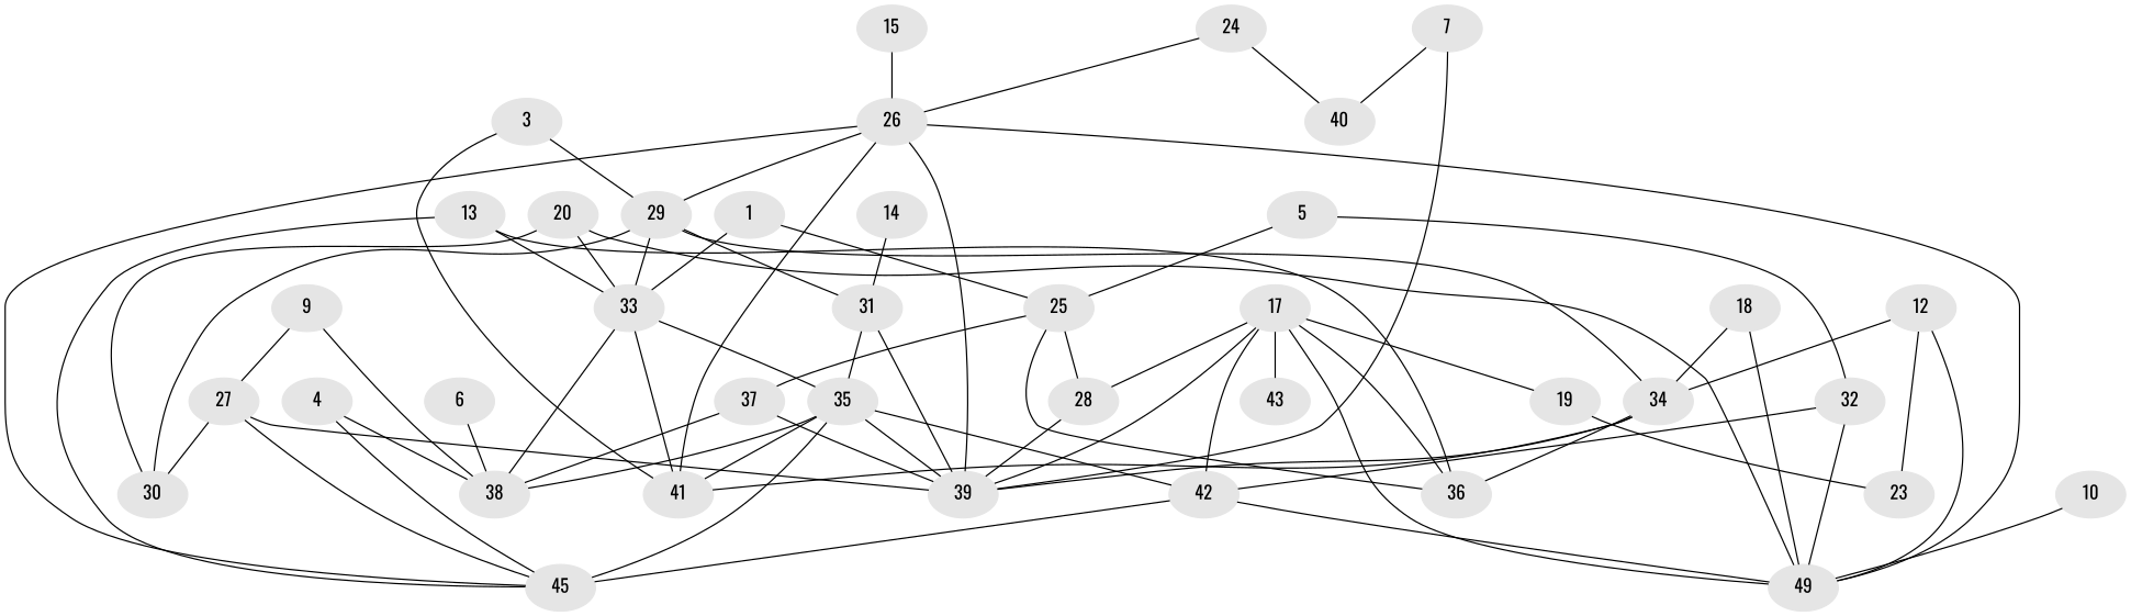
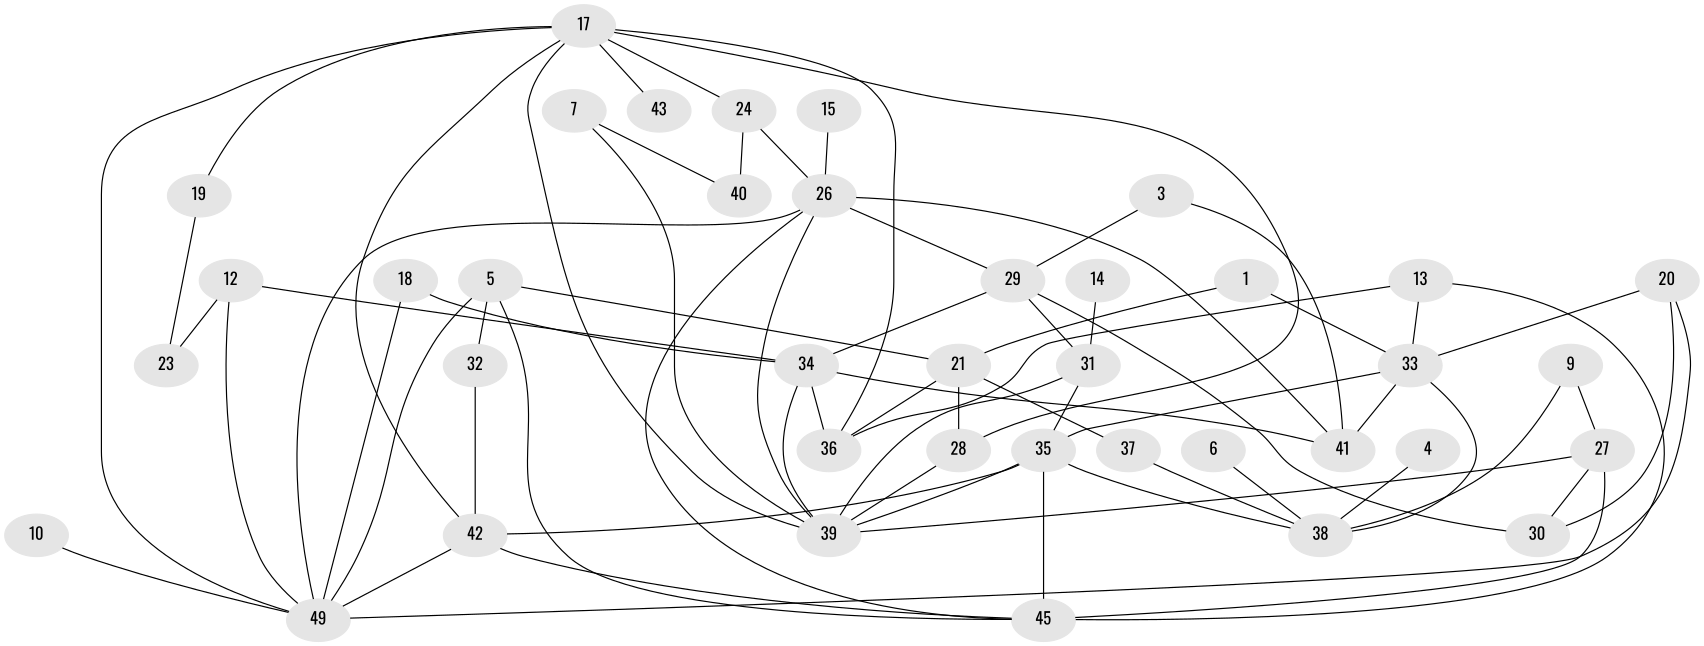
  graph {
    fontname=Oswald
    node [color=gray90 fontname=Oswald style=filled]
    edge [fontname=Oswald weight=1.0]
    1
-   25
+   25 [label=21]
    33
    36
    28
    37
    41
    38
    35
    3
    29
    34
    31
    30
    4
    45
    5
    32
    n19 [label=49]
    42
    6
    7
    39
    40
    9
    27
    10
    12
    23
    13
    14
    15
    26
    17
    19
    24
    43
    18
    20
    1 -- 25
    1 -- 33
    25 -- 36
    25 -- 28 [weight=2.0]
    25 -- 37
    33 -- 41
    33 -- 38
    33 -- 35
    28 -- 39
    37 -- 38
-   37 -- 39
-   35 -- 41
    35 -- 38
    35 -- 45 [weight=3.0]
    35 -- 42
    35 -- 39
    3 -- 41
    3 -- 29
-   29 -- 33
    29 -- 34
    29 -- 31
    29 -- 30
    34 -- 36
    34 -- 41
    34 -- 39
    31 -- 35
    31 -- 39
    4 -- 38
-   4 -- 45
+   5 -- 45
    5 -- 25
    5 -- 32
-   32 -- n19
+   5 -- n19
    32 -- 42
    42 -- 45
    42 -- n19
    6 -- 38
    7 -- 39
    7 -- 40
    9 -- 38
    9 -- 27
    27 -- 30
    27 -- 45
    27 -- 39
    10 -- n19
    12 -- 34
    12 -- n19
    12 -- 23
    13 -- 33
    13 -- 36
    13 -- 45
    14 -- 31
    15 -- 26
    26 -- 41
    26 -- 29
    26 -- 45
    26 -- n19
    26 -- 39
    17 -- 36
    17 -- 28
    17 -- n19
    17 -- 42
    17 -- 39
    17 -- 19
+   17 -- 24
    17 -- 43
    19 -- 23
    24 -- 40
    24 -- 26
    18 -- 34
    18 -- n19
    20 -- 33
    20 -- 30
    20 -- n19
  }
